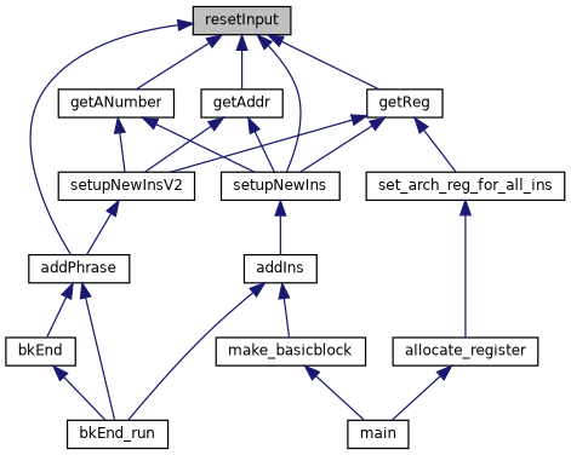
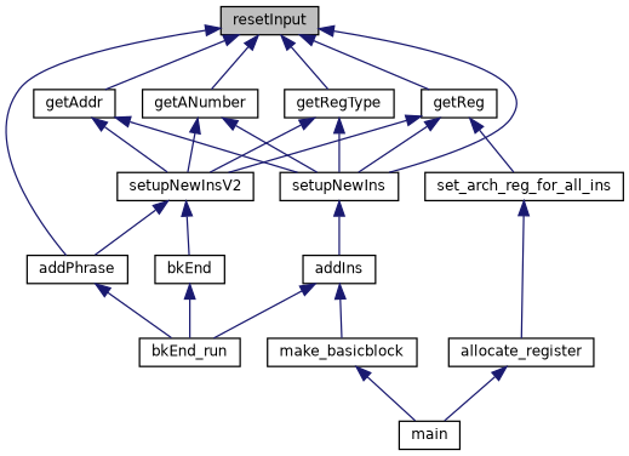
  digraph {
    rankdir=TB
    node [color=black fillcolor=white fontname=Helvetica fontsize=10 shape=record style=filled]
    edge [color=midnightblue dir=back fontname=Helvetica fontsize=10 labelfontname=Helvetica labelfontsize=10 style=solid]
    n1 [fillcolor=grey75 fontcolor=black height=0.2 label=resetInput width=0.4]
    n2 [height=0.2 label=getAddr width=0.4]
    n3 [height=0.2 label=setupNewIns width=0.4]
    n4 [height=0.2 label=getANumber width=0.4]
    n5 [height=0.2 label=getReg width=0.4]
+   n6 [height=0.2 label=getRegType width=0.4]
    n7 [height=0.2 label=addPhrase width=0.4]
    n8 [height=0.2 label=setupNewInsV2 width=0.4]
    n9 [height=0.2 label=addIns width=0.4]
    n10 [height=0.2 label=bkEnd width=0.4]
    n11 [height=0.2 label=set_arch_reg_for_all_ins width=0.4]
    n12 [height=0.2 label=bkEnd_run width=0.4]
    n13 [height=0.2 label=make_basicblock width=0.4]
    n14 [height=0.2 label=main width=0.4]
    n15 [height=0.2 label=allocate_register width=0.4]
    n1 -> n2
    n1 -> n3
    n1 -> n4
    n1 -> n5
+   n1 -> n6
    n1 -> n7
    n2 -> n3
    n2 -> n8
    n3 -> n9
    n4 -> n3
    n4 -> n8
    n5 -> n3
    n5 -> n8
    n5 -> n11
+   n6 -> n3
+   n6 -> n8
    n7 -> n12
    n8 -> n7
-   n7 -> n10
+   n8 -> n10
    n9 -> n12
    n9 -> n13
    n10 -> n12
    n11 -> n15
    n13 -> n14
    n15 -> n14
  }
